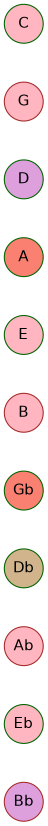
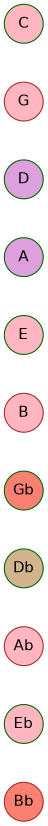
  graph {
    mindist=.1
    node [color=darkgreen fillcolor=lightpink fontname=Helvetica margin=0 shape=circle style=filled]
    edge [style=invis]
    E
    B [color=brown]
    Gb [fillcolor=salmon]
    Db [fillcolor=tan]
    Ab [color=brown]
    Eb
-   Bb [color=brown fillcolor=plum]
+   Bb [color=brown fillcolor=salmon]
    C
    G [color=brown]
    D [fillcolor=plum]
-   A [fillcolor=salmon]
+   A [fillcolor=plum]
    subgraph sub_1 {
      E
      B
      Gb
      Db
      Ab
      Eb
      Bb
      C
      G
      D
      A
    }
    E -- B
    B -- Gb
    Gb -- Db
    Db -- Ab
    Ab -- Eb
    Eb -- Bb
    C -- G
    G -- D
    D -- A
    A -- E
  }
